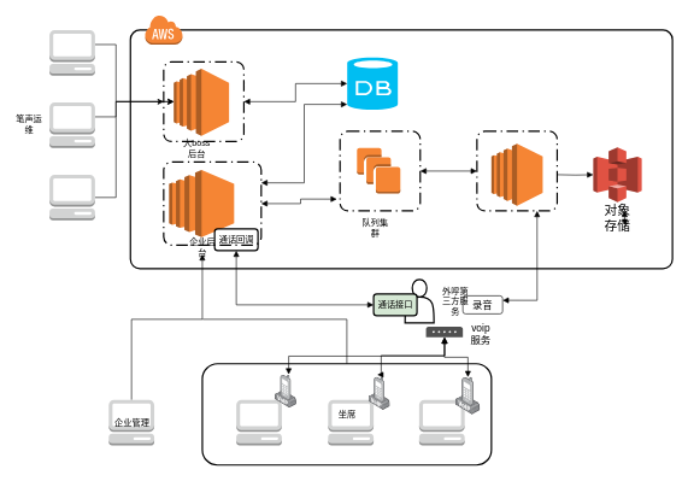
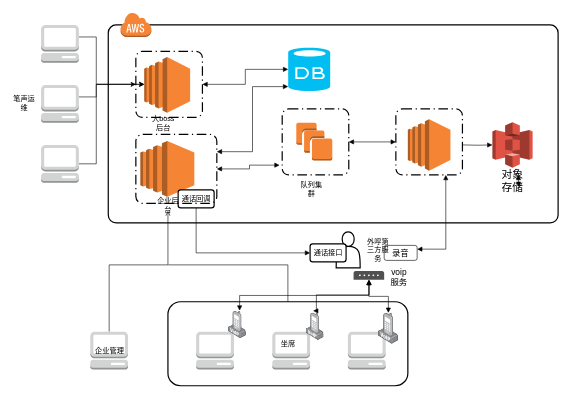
  <mxCell id="0" />
  <mxCell id="1" parent="0" />
  <mxCell id="2" value="" style="rounded=1;arcSize=4;dashed=0;strokeColor=#000000;fillColor=none;gradientColor=none;strokeWidth=2;shadow=0;comic=0;fontFamily=Verdana;fontSize=12;fontColor=#000000;html=1;" parent="1" vertex="1"><mxGeometry x="180" y="41" width="750" height="330" as="geometry" /></mxCell>
  <mxCell id="3" value="" style="rounded=1;arcSize=10;dashed=1;strokeColor=#000000;fillColor=none;gradientColor=none;dashPattern=8 3 1 3;strokeWidth=2;shadow=0;comic=0;fontFamily=Verdana;fontSize=12;fontColor=#000000;html=1;" parent="1" vertex="1"><mxGeometry x="470" y="181" width="111" height="110" as="geometry" /></mxCell>
  <mxCell id="4" style="edgeStyle=orthogonalEdgeStyle;rounded=0;html=1;labelBackgroundColor=none;strokeWidth=1;fontFamily=Verdana;fontSize=12;" parent="1" source="5" edge="1"><mxGeometry relative="1" as="geometry"><Array as="points"><mxPoint x="160" y="61" /><mxPoint x="160" y="140" /></Array><mxPoint x="240" y="140" as="targetPoint" /></mxGeometry></mxCell>
  <mxCell id="5" value="" style="dashed=0;html=1;shape=mxgraph.aws3.management_console;fillColor=#D2D3D3;gradientColor=none;rounded=1;shadow=0;comic=0;strokeColor=#E6E6E6;strokeWidth=6;fontFamily=Verdana;fontSize=12;fontColor=#000000;" parent="1" vertex="1"><mxGeometry x="68" y="41" width="63" height="63" as="geometry" /></mxCell>
  <mxCell id="6" style="edgeStyle=orthogonalEdgeStyle;rounded=0;html=1;labelBackgroundColor=none;strokeWidth=1;fontFamily=Verdana;fontSize=12;" parent="1" source="7" edge="1"><mxGeometry relative="1" as="geometry"><Array as="points"><mxPoint x="160" y="161" /><mxPoint x="160" y="140" /></Array><mxPoint x="240" y="140" as="targetPoint" /></mxGeometry></mxCell>
  <mxCell id="7" value="" style="dashed=0;html=1;shape=mxgraph.aws3.management_console;fillColor=#D2D3D3;gradientColor=none;rounded=1;shadow=0;comic=0;strokeColor=#E6E6E6;strokeWidth=6;fontFamily=Verdana;fontSize=12;fontColor=#000000;" parent="1" vertex="1"><mxGeometry x="68" y="141" width="63" height="63" as="geometry" /></mxCell>
  <mxCell id="8" style="edgeStyle=orthogonalEdgeStyle;rounded=0;html=1;labelBackgroundColor=none;strokeWidth=1;fontFamily=Verdana;fontSize=12;entryX=0;entryY=0.5;entryDx=0;entryDy=0;" parent="1" source="9" edge="1" target="40"><mxGeometry relative="1" as="geometry"><Array as="points"><mxPoint x="160" y="273" /><mxPoint x="160" y="140" /></Array><mxPoint x="240" y="140" as="targetPoint" /></mxGeometry></mxCell>
  <mxCell id="9" value="" style="dashed=0;html=1;shape=mxgraph.aws3.management_console;fillColor=#D2D3D3;gradientColor=none;rounded=1;shadow=0;comic=0;strokeColor=#E6E6E6;strokeWidth=6;fontFamily=Verdana;fontSize=12;fontColor=#000000;" parent="1" vertex="1"><mxGeometry x="68" y="241" width="63" height="63" as="geometry" /></mxCell>
  <mxCell id="10" value="" style="dashed=0;html=1;shape=mxgraph.aws3.cloud;fillColor=#F58536;gradientColor=none;dashed=0;rounded=1;shadow=0;comic=0;strokeColor=#E6E6E6;strokeWidth=6;fontFamily=Verdana;fontSize=12;fontColor=#000000;" parent="1" vertex="1"><mxGeometry x="200" y="20" width="52" height="41" as="geometry" /></mxCell>
  <mxCell id="11" value="" style="dashed=0;html=1;shape=mxgraph.aws3.instances;fillColor=#F58534;gradientColor=none;rounded=1;shadow=0;comic=0;strokeColor=#E6E6E6;strokeWidth=6;fontFamily=Verdana;fontSize=12;fontColor=#000000;" parent="1" vertex="1"><mxGeometry x="493.5" y="204" width="60" height="63" as="geometry" /></mxCell>
  <mxCell id="12" value="" style="dashed=0;html=1;shape=mxgraph.aws3.management_console;fillColor=#D2D3D3;gradientColor=none;rounded=1;shadow=0;comic=0;strokeColor=#E6E6E6;strokeWidth=6;fontFamily=Verdana;fontSize=12;fontColor=#000000;" parent="1" vertex="1"><mxGeometry x="326.5" y="552.5" width="63" height="63" as="geometry" /></mxCell>
  <mxCell id="13" value="" style="dashed=0;html=1;shape=mxgraph.aws3.management_console;fillColor=#D2D3D3;gradientColor=none;rounded=1;shadow=0;comic=0;strokeColor=#E6E6E6;strokeWidth=6;fontFamily=Verdana;fontSize=12;fontColor=#000000;" parent="1" vertex="1"><mxGeometry x="453.5" y="552.5" width="63" height="63" as="geometry" /></mxCell>
  <mxCell id="14" value="" style="dashed=0;html=1;shape=mxgraph.aws3.management_console;fillColor=#D2D3D3;gradientColor=none;rounded=1;shadow=0;comic=0;strokeColor=#E6E6E6;strokeWidth=6;fontFamily=Verdana;fontSize=12;fontColor=#000000;" parent="1" vertex="1"><mxGeometry x="579.5" y="552.5" width="63" height="63" as="geometry" /></mxCell>
- <mxCell id="15" style="edgeStyle=orthogonalEdgeStyle;rounded=0;orthogonalLoop=1;jettySize=auto;html=1;exitX=0.5;exitY=0;exitDx=0;exitDy=0;exitPerimeter=0;entryX=0.5;entryY=1;entryDx=0;entryDy=0;endArrow=block;endFill=1;" parent="1" source="16" target="22" edge="1"><mxGeometry relative="1" as="geometry"><Array as="points"><mxPoint x="182" y="441" /><mxPoint x="280" y="441" /></Array></mxGeometry></mxCell>
+ <mxCell id="15" style="edgeStyle=orthogonalEdgeStyle;rounded=0;orthogonalLoop=1;jettySize=auto;html=1;exitX=0.5;exitY=0;exitDx=0;exitDy=0;exitPerimeter=0;entryX=0.5;entryY=1;entryDx=0;entryDy=0;endArrow=open;endFill=1;" parent="1" source="16" target="22" edge="1"><mxGeometry relative="1" as="geometry"><Array as="points"><mxPoint x="182" y="441" /><mxPoint x="280" y="441" /></Array></mxGeometry></mxCell>
  <mxCell id="16" value="企业管理" style="dashed=0;html=1;shape=mxgraph.aws3.management_console;fillColor=#D2D3D3;gradientColor=none;rounded=1;shadow=0;comic=0;strokeColor=#E6E6E6;strokeWidth=6;fontFamily=Verdana;fontSize=12;fontColor=#000000;" parent="1" vertex="1"><mxGeometry x="150" y="552.5" width="63" height="63" as="geometry" /></mxCell>
  <mxCell id="17" style="edgeStyle=orthogonalEdgeStyle;rounded=0;orthogonalLoop=1;jettySize=auto;html=1;entryX=0;entryY=0.5;entryDx=0;entryDy=0;entryPerimeter=0;endArrow=block;endFill=1;startArrow=block;startFill=1;exitX=1;exitY=0.5;exitDx=0;exitDy=0;" parent="1" source="40" edge="1" target="33"><mxGeometry relative="1" as="geometry"><mxPoint x="388" y="141" as="targetPoint" /></mxGeometry></mxCell>
  <mxCell id="18" value="" style="outlineConnect=0;dashed=0;verticalLabelPosition=bottom;verticalAlign=top;align=center;html=1;shape=mxgraph.aws3.ec2;fillColor=#F58534;gradientColor=none;" parent="1" vertex="1"><mxGeometry x="240" y="94.5" width="76.5" height="93" as="geometry" /></mxCell>
  <mxCell id="19" style="edgeStyle=orthogonalEdgeStyle;rounded=0;orthogonalLoop=1;jettySize=auto;html=1;exitX=1;exitY=0.25;exitDx=0;exitDy=0;entryX=0;entryY=0.9;entryDx=0;entryDy=0;entryPerimeter=0;endArrow=block;endFill=1;startArrow=block;startFill=1;" parent="1" source="39" edge="1" target="33"><mxGeometry relative="1" as="geometry"><mxPoint x="388" y="164" as="targetPoint" /></mxGeometry></mxCell>
  <mxCell id="20" value="" style="outlineConnect=0;dashed=0;verticalLabelPosition=bottom;verticalAlign=top;align=center;html=1;shape=mxgraph.aws3.ec2;fillColor=#F58534;gradientColor=none;" parent="1" vertex="1"><mxGeometry x="233.5" y="234.5" width="90" height="93" as="geometry" /></mxCell>
  <mxCell id="21" value="大boss后台" style="text;html=1;strokeColor=none;fillColor=none;align=center;verticalAlign=middle;whiteSpace=wrap;rounded=0;" parent="1" vertex="1"><mxGeometry x="252" y="195" width="40" height="20" as="geometry" /></mxCell>
  <mxCell id="22" value="企业后台" style="text;html=1;strokeColor=none;fillColor=none;align=center;verticalAlign=middle;whiteSpace=wrap;rounded=0;" parent="1" vertex="1"><mxGeometry x="259.5" y="331" width="40" height="20" as="geometry" /></mxCell>
  <mxCell id="23" value="笔声运维" style="text;html=1;strokeColor=none;fillColor=none;align=center;verticalAlign=middle;whiteSpace=wrap;rounded=0;" parent="1" vertex="1"><mxGeometry x="20" y="61" width="40" height="220" as="geometry" /></mxCell>
  <mxCell id="24" style="edgeStyle=orthogonalEdgeStyle;rounded=0;orthogonalLoop=1;jettySize=auto;html=1;exitX=0.5;exitY=0;exitDx=0;exitDy=0;endArrow=none;endFill=0;" parent="1" source="25" edge="1"><mxGeometry relative="1" as="geometry"><mxPoint x="280" y="441" as="targetPoint" /><Array as="points"><mxPoint x="480" y="441" /></Array></mxGeometry></mxCell>
  <mxCell id="25" value="坐席" style="rounded=1;whiteSpace=wrap;html=1;strokeWidth=2;fillColor=none;" parent="1" vertex="1"><mxGeometry x="279.5" y="502.5" width="400" height="140" as="geometry" /></mxCell>
- <mxCell id="26" style="edgeStyle=orthogonalEdgeStyle;rounded=0;orthogonalLoop=1;jettySize=auto;html=1;exitX=0;exitY=0.5;exitDx=0;exitDy=0;entryX=0.5;entryY=1;entryDx=0;entryDy=0;endArrow=block;endFill=1;startArrow=block;startFill=1;" parent="1" source="29" target="30" edge="1"><mxGeometry relative="1" as="geometry"><Array as="points"><mxPoint x="327" y="421" /></Array></mxGeometry></mxCell>
+ <mxCell id="26" style="edgeStyle=orthogonalEdgeStyle;rounded=0;orthogonalLoop=1;jettySize=auto;html=1;exitX=0;exitY=0.5;exitDx=0;exitDy=0;entryX=0.5;entryY=1;entryDx=0;entryDy=0;endArrow=none;endFill=1;startArrow=block;startFill=1;" parent="1" source="29" target="30" edge="1"><mxGeometry relative="1" as="geometry"><Array as="points"><mxPoint x="327" y="421" /></Array></mxGeometry></mxCell>
  <mxCell id="27" value="" style="shape=actor;whiteSpace=wrap;html=1;strokeWidth=2;fillColor=none;" parent="1" vertex="1"><mxGeometry x="560" y="386" width="40" height="60" as="geometry" /></mxCell>
  <mxCell id="28" value="外呼第三方服务" style="text;html=1;strokeColor=none;fillColor=none;align=center;verticalAlign=middle;whiteSpace=wrap;rounded=0;" parent="1" vertex="1"><mxGeometry x="609.5" y="406" width="40" height="20" as="geometry" /></mxCell>
- <mxCell id="29" value="通话接口" style="rounded=1;whiteSpace=wrap;html=1;strokeWidth=2;fillColor=#d5e8d4;" parent="1" vertex="1"><mxGeometry x="516.5" y="406" width="60" height="30" as="geometry" /></mxCell>
+ <mxCell id="29" value="通话接口" style="rounded=1;whiteSpace=wrap;html=1;strokeWidth=2;fillColor=#ffffff;" parent="1" vertex="1"><mxGeometry x="516.5" y="406" width="60" height="30" as="geometry" /></mxCell>
  <mxCell id="30" value="通话回调" style="rounded=1;whiteSpace=wrap;html=1;strokeWidth=2;fillColor=#ffffff;" parent="1" vertex="1"><mxGeometry x="296.5" y="316" width="60" height="30" as="geometry" /></mxCell>
  <mxCell id="31" style="edgeStyle=orthogonalEdgeStyle;rounded=0;orthogonalLoop=1;jettySize=auto;html=1;startArrow=block;startFill=1;endArrow=block;endFill=1;fontSize=18;exitX=1;exitY=0.5;exitDx=0;exitDy=0;entryX=0;entryY=0.5;entryDx=0;entryDy=0;" edge="1" parent="1" source="3" target="42"><mxGeometry relative="1" as="geometry"><mxPoint x="679" y="239" as="targetPoint" /></mxGeometry></mxCell>
  <mxCell id="32" value="队列集群" style="text;html=1;strokeColor=none;fillColor=none;align=center;verticalAlign=middle;whiteSpace=wrap;rounded=0;" parent="1" vertex="1"><mxGeometry x="499" y="304" width="40" height="20" as="geometry" /></mxCell>
  <mxCell id="33" value="" style="verticalLabelPosition=bottom;html=1;verticalAlign=top;align=center;strokeColor=none;fillColor=#00BEF2;shape=mxgraph.azure.database;" parent="1" vertex="1"><mxGeometry x="480" y="79" width="70" height="72" as="geometry" /></mxCell>
  <mxCell id="34" style="edgeStyle=orthogonalEdgeStyle;rounded=0;orthogonalLoop=1;jettySize=auto;html=1;startArrow=none;startFill=0;endArrow=block;endFill=1;fontSize=18;" edge="1" parent="1" target="36"><mxGeometry relative="1" as="geometry"><mxPoint x="771" y="241" as="sourcePoint" /></mxGeometry></mxCell>
  <mxCell id="35" value="" style="outlineConnect=0;dashed=0;verticalLabelPosition=bottom;verticalAlign=top;align=center;html=1;shape=mxgraph.aws3.ec2;fillColor=#F58534;gradientColor=none;rounded=0;fontSize=18;" vertex="1" parent="1"><mxGeometry x="679.5" y="198" width="71" height="86" as="geometry" /></mxCell>
  <mxCell id="36" value="" style="outlineConnect=0;dashed=0;verticalLabelPosition=bottom;verticalAlign=top;align=center;html=1;shape=mxgraph.aws3.s3;fillColor=#E05243;gradientColor=none;rounded=0;fontSize=18;" vertex="1" parent="1"><mxGeometry x="820.5" y="203" width="67" height="76" as="geometry" /></mxCell>
  <mxCell id="37" value="对象存储&lt;br&gt;" style="text;html=1;strokeColor=none;fillColor=none;align=center;verticalAlign=middle;whiteSpace=wrap;rounded=0;fontSize=18;" vertex="1" parent="1"><mxGeometry x="834" y="291" width="40" height="20" as="geometry" /></mxCell>
  <mxCell id="38" style="edgeStyle=orthogonalEdgeStyle;rounded=0;orthogonalLoop=1;jettySize=auto;html=1;exitX=1;exitY=0.5;exitDx=0;exitDy=0;entryX=-0.039;entryY=0.852;entryDx=0;entryDy=0;entryPerimeter=0;startArrow=block;startFill=1;endArrow=block;endFill=1;fontSize=18;" edge="1" parent="1" source="39" target="3"><mxGeometry relative="1" as="geometry" /></mxCell>
  <mxCell id="39" value="" style="rounded=1;arcSize=10;dashed=1;strokeColor=#000000;fillColor=none;gradientColor=none;dashPattern=8 3 1 3;strokeWidth=2;shadow=0;comic=0;fontFamily=Verdana;fontSize=12;fontColor=#000000;html=1;" vertex="1" parent="1"><mxGeometry x="226" y="223.5" width="135" height="115" as="geometry" /></mxCell>
  <mxCell id="40" value="" style="rounded=1;arcSize=10;dashed=1;strokeColor=#000000;fillColor=none;gradientColor=none;dashPattern=8 3 1 3;strokeWidth=2;shadow=0;comic=0;fontFamily=Verdana;fontSize=12;fontColor=#000000;html=1;" vertex="1" parent="1"><mxGeometry x="226" y="85" width="111" height="110" as="geometry" /></mxCell>
  <mxCell id="41" style="edgeStyle=orthogonalEdgeStyle;rounded=0;orthogonalLoop=1;jettySize=auto;html=1;exitX=0.75;exitY=0;exitDx=0;exitDy=0;entryX=0.75;entryY=1;entryDx=0;entryDy=0;startArrow=block;startFill=1;endArrow=block;endFill=1;fontSize=18;" edge="1" parent="1" source="37" target="37"><mxGeometry relative="1" as="geometry" /></mxCell>
  <mxCell id="42" value="" style="rounded=1;arcSize=10;dashed=1;strokeColor=#000000;fillColor=none;gradientColor=none;dashPattern=8 3 1 3;strokeWidth=2;shadow=0;comic=0;fontFamily=Verdana;fontSize=12;fontColor=#000000;html=1;" vertex="1" parent="1"><mxGeometry x="659.5" y="181" width="111" height="110" as="geometry" /></mxCell>
  <mxCell id="43" style="edgeStyle=orthogonalEdgeStyle;rounded=0;orthogonalLoop=1;jettySize=auto;html=1;exitX=1;exitY=0.25;exitDx=0;exitDy=0;entryX=0.75;entryY=1;entryDx=0;entryDy=0;startArrow=block;startFill=1;endArrow=block;endFill=1;fontSize=14;" edge="1" parent="1" source="44" target="42"><mxGeometry relative="1" as="geometry" /></mxCell>
  <mxCell id="44" value="录音" style="rounded=1;whiteSpace=wrap;html=1;fillColor=none;fontSize=14;" vertex="1" parent="1"><mxGeometry x="640" y="408.5" width="55" height="25" as="geometry" /></mxCell>
  <mxCell id="45" style="edgeStyle=orthogonalEdgeStyle;rounded=0;orthogonalLoop=1;jettySize=auto;html=1;startArrow=block;startFill=1;endArrow=block;endFill=1;fontSize=14;exitX=0.4;exitY=-0.073;exitDx=0;exitDy=0;exitPerimeter=0;" edge="1" parent="1" source="46" target="51"><mxGeometry relative="1" as="geometry"><Array as="points"><mxPoint x="527" y="491" /><mxPoint x="615" y="491" /></Array></mxGeometry></mxCell>
  <mxCell id="46" value="" style="points=[];aspect=fixed;html=1;align=center;shadow=0;dashed=0;image;image=img/lib/allied_telesis/computer_and_terminals/VOIP_IP_phone.svg;rounded=0;fillColor=none;fontSize=14;" vertex="1" parent="1"><mxGeometry x="509.5" y="521" width="30" height="45.6" as="geometry" /></mxCell>
  <mxCell id="47" style="edgeStyle=orthogonalEdgeStyle;rounded=0;orthogonalLoop=1;jettySize=auto;html=1;startArrow=block;startFill=1;endArrow=block;endFill=1;fontSize=14;exitX=0.633;exitY=-0.015;exitDx=0;exitDy=0;exitPerimeter=0;" edge="1" parent="1" source="48" target="51"><mxGeometry relative="1" as="geometry" /></mxCell>
  <mxCell id="48" value="" style="points=[];aspect=fixed;html=1;align=center;shadow=0;dashed=0;image;image=img/lib/allied_telesis/computer_and_terminals/VOIP_IP_phone.svg;rounded=0;fillColor=none;fontSize=14;" vertex="1" parent="1"><mxGeometry x="380" y="518" width="30" height="45.6" as="geometry" /></mxCell>
  <mxCell id="49" value="" style="points=[];aspect=fixed;html=1;align=center;shadow=0;dashed=0;image;image=img/lib/allied_telesis/computer_and_terminals/VOIP_IP_phone.svg;rounded=0;fillColor=none;fontSize=14;" vertex="1" parent="1"><mxGeometry x="630" y="521" width="34" height="52" as="geometry" /></mxCell>
  <mxCell id="50" style="edgeStyle=orthogonalEdgeStyle;rounded=0;orthogonalLoop=1;jettySize=auto;html=1;startArrow=block;startFill=1;endArrow=block;endFill=1;fontSize=14;" edge="1" parent="1" source="51" target="49"><mxGeometry relative="1" as="geometry" /></mxCell>
  <mxCell id="51" value="" style="pointerEvents=1;shadow=0;dashed=0;html=1;strokeColor=none;fillColor=#505050;labelPosition=center;verticalLabelPosition=bottom;verticalAlign=top;outlineConnect=0;align=center;shape=mxgraph.office.communications.voip_gateway;rounded=0;fontSize=14;" vertex="1" parent="1"><mxGeometry x="589" y="451" width="51" height="15" as="geometry" /></mxCell>
  <mxCell id="52" value="voip服务" style="text;html=1;strokeColor=none;fillColor=none;align=center;verticalAlign=middle;whiteSpace=wrap;rounded=0;fontSize=14;" vertex="1" parent="1"><mxGeometry x="645" y="451" width="40" height="20" as="geometry" /></mxCell>
